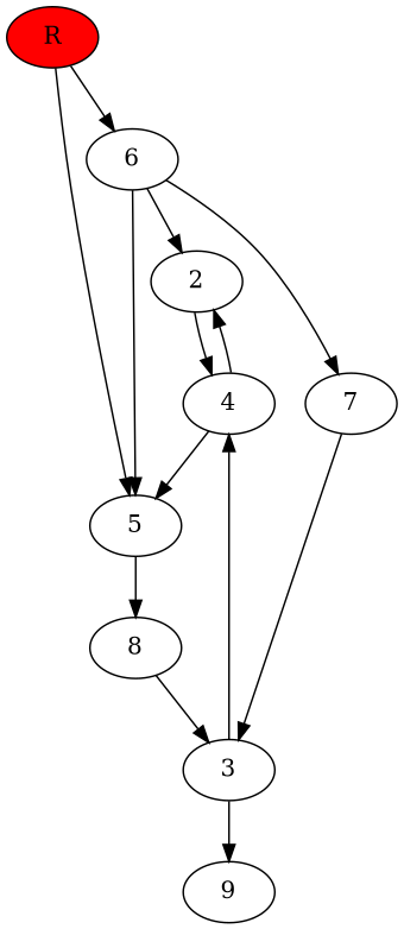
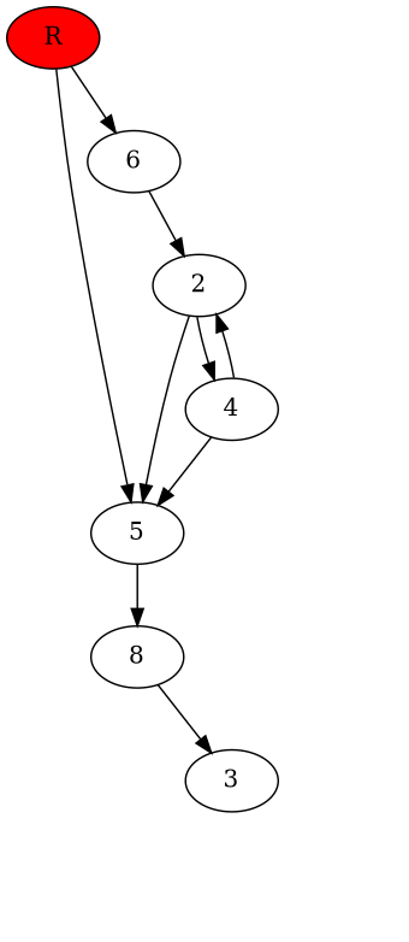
  digraph {
    2
    4
    5
    8
    3
-   9
-   7
    6
    R [fillcolor="#ff0000" style=filled]
    2 -> 4
-   6 -> 5
+   2 -> 5
    4 -> 2
    4 -> 5
    5 -> 8
    8 -> 3
-   3 -> 4
-   3 -> 9
-   7 -> 3
    6 -> 2
-   6 -> 7
    R -> 5
    R -> 6
  }
